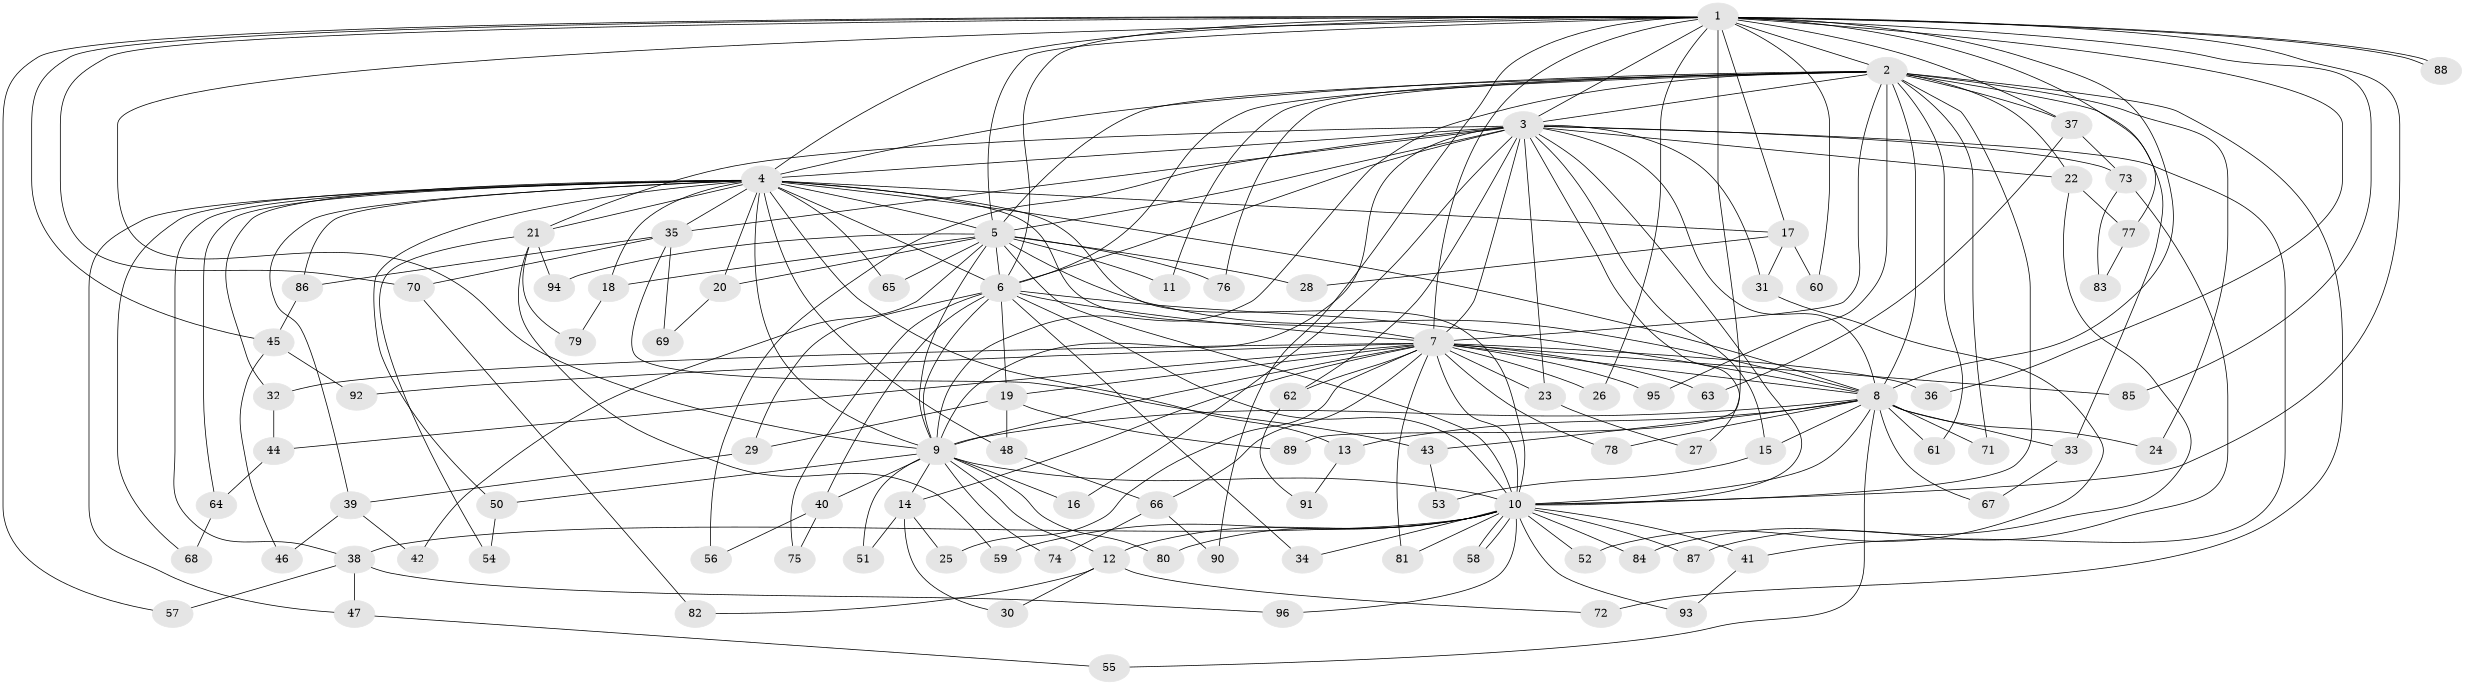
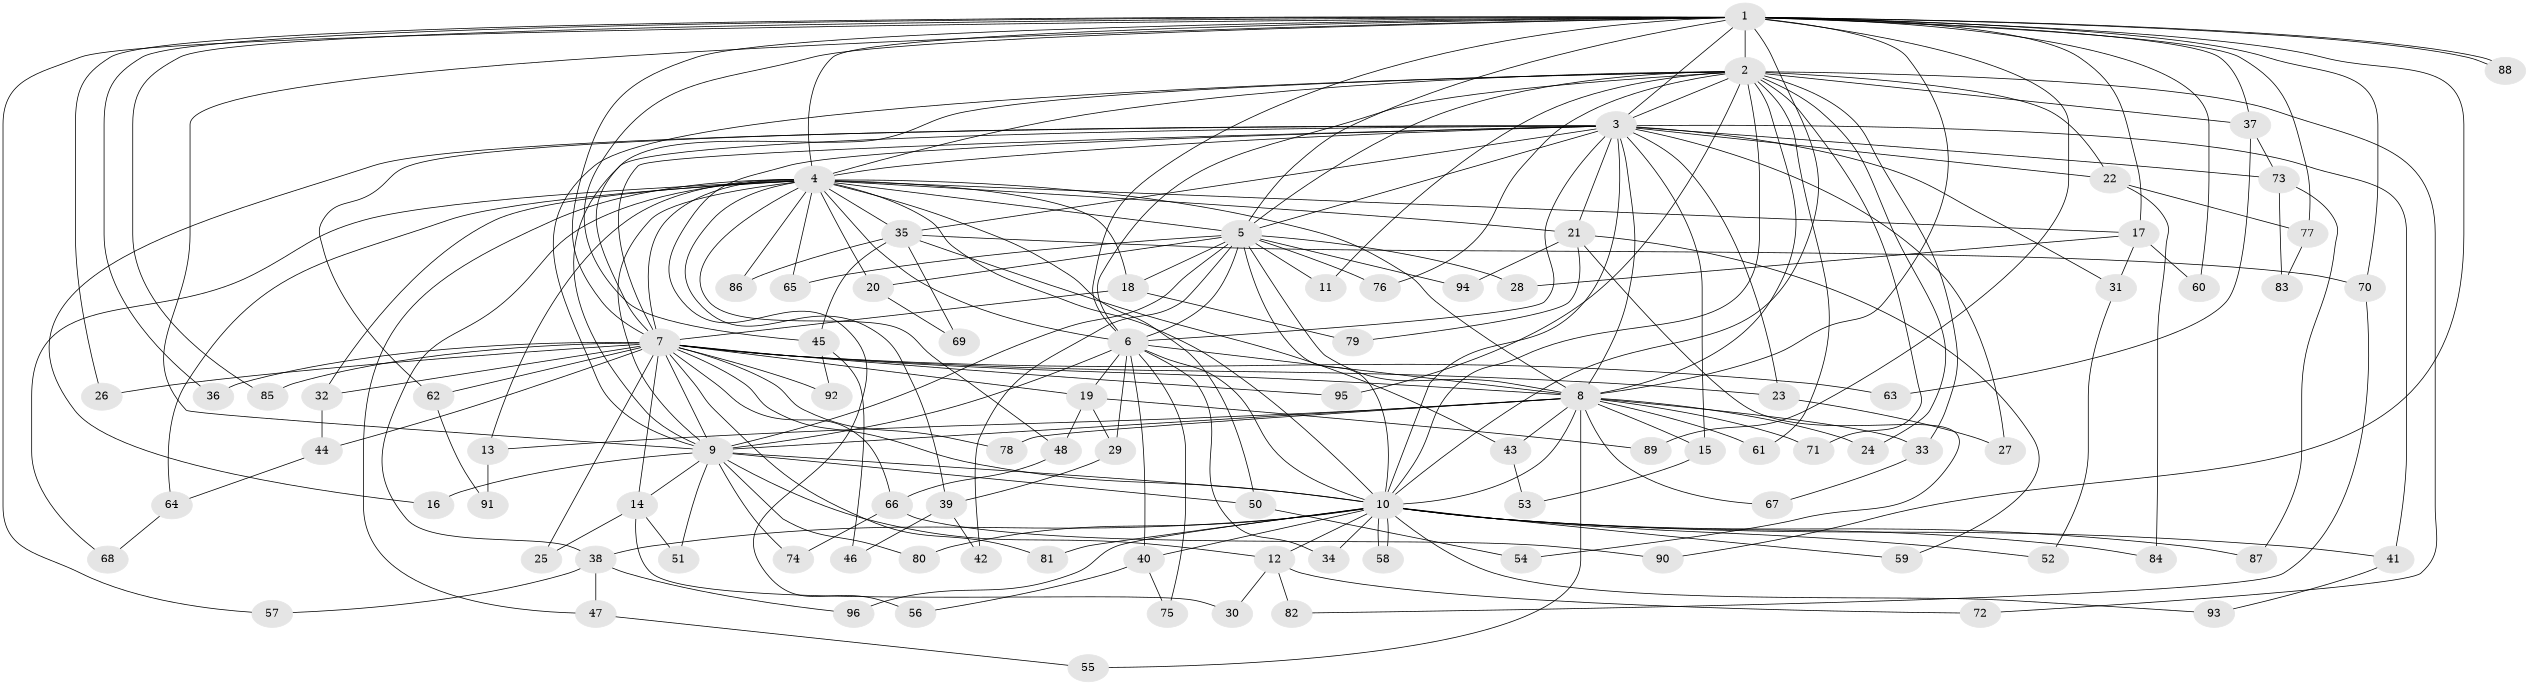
  graph {
    node [color=gray90 style=filled]
    1
    2
    3
    4
    5
    6
    7
    8
    9
    10
    17
    26
    36
    37
    45
    57
    60
    70
    77
    85
    88
    89
    90
    11
    22
    24
    33
    61
    71
    72
    76
    95
    15
    16
    21
    23
    27
    31
    35
    41
    56
    62
    73
    13
    18
    20
    32
    38
    39
    47
    48
    50
    64
    65
    68
    86
    28
    42
    94
    19
    29
    34
    40
    75
    14
    25
    44
    63
    66
    78
    81
    92
    43
    55
    67
    12
    51
    74
    80
    52
    58
    59
    84
    87
    93
    96
    46
    82
    83
    53
    79
    54
    69
    91
    30
    1 -- 2
    1 -- 3
    1 -- 4
    1 -- 5
    1 -- 6
    1 -- 7
    1 -- 8
    1 -- 9
    1 -- 10
    1 -- 17
    1 -- 26
    1 -- 36
    1 -- 37
    1 -- 45
    1 -- 57
    1 -- 60
    1 -- 70
    1 -- 77
    1 -- 85
    1 -- 88
    1 -- 88
    1 -- 89
    1 -- 90
    2 -- 3
    2 -- 4
    2 -- 5
    2 -- 6
    2 -- 7
    2 -- 8
    2 -- 9
    2 -- 10
    2 -- 37
    2 -- 11
    2 -- 22
    2 -- 24
    2 -- 33
    2 -- 61
    2 -- 71
    2 -- 72
    2 -- 76
    2 -- 95
    3 -- 4
    3 -- 5
    3 -- 6
    3 -- 7
    3 -- 8
    3 -- 9
    3 -- 10
    3 -- 22
    3 -- 15
    3 -- 16
    3 -- 21
    3 -- 23
    3 -- 27
    3 -- 31
    3 -- 35
    3 -- 41
    3 -- 56
    3 -- 62
    3 -- 73
    4 -- 5
    4 -- 6
    4 -- 7
    4 -- 8
    4 -- 9
    4 -- 10
    4 -- 17
    4 -- 21
    4 -- 35
    4 -- 13
    4 -- 18
    4 -- 20
    4 -- 32
    4 -- 38
    4 -- 39
    4 -- 47
    4 -- 48
    4 -- 50
    4 -- 64
    4 -- 65
    4 -- 68
    4 -- 86
    5 -- 6
    5 -- 8
    5 -- 9
    5 -- 10
    5 -- 11
    5 -- 76
    5 -- 18
    5 -- 20
    5 -- 65
    5 -- 28
    5 -- 42
    5 -- 94
-   6 -- 7
+   18 -- 7
    6 -- 8
    6 -- 9
    6 -- 10
    6 -- 19
    6 -- 29
    6 -- 34
    6 -- 40
    6 -- 75
    7 -- 8
    7 -- 9
    7 -- 10
    7 -- 26
    7 -- 36
    7 -- 85
    7 -- 95
    7 -- 23
    7 -- 62
    7 -- 32
    7 -- 19
    7 -- 14
    7 -- 25
    7 -- 44
    7 -- 63
    7 -- 66
    7 -- 78
    7 -- 81
    7 -- 92
    8 -- 9
    8 -- 10
    8 -- 24
    8 -- 33
    8 -- 61
    8 -- 71
    8 -- 15
    8 -- 13
    8 -- 78
    8 -- 43
    8 -- 55
    8 -- 67
    9 -- 10
    9 -- 16
    9 -- 50
    9 -- 14
    9 -- 12
    9 -- 51
    9 -- 74
    9 -- 80
    10 -- 41
    10 -- 38
    10 -- 34
-   9 -- 40
+   10 -- 40
    10 -- 81
    10 -- 12
    10 -- 80
    10 -- 52
    10 -- 58
    10 -- 58
    10 -- 59
    10 -- 84
    10 -- 87
    10 -- 93
    10 -- 96
    17 -- 60
    17 -- 31
    17 -- 28
    37 -- 73
    37 -- 63
    45 -- 92
    45 -- 46
    70 -- 82
    77 -- 83
    22 -- 77
    22 -- 84
    33 -- 67
    15 -- 53
    21 -- 94
    21 -- 59
    21 -- 79
    21 -- 54
    23 -- 27
    31 -- 52
-   86 -- 45
+   35 -- 45
    35 -- 70
    35 -- 86
    35 -- 43
    35 -- 69
    41 -- 93
    62 -- 91
    73 -- 87
    73 -- 83
    13 -- 91
    18 -- 79
    20 -- 69
    32 -- 44
    38 -- 57
    38 -- 47
    38 -- 96
    39 -- 42
    39 -- 46
    47 -- 55
    48 -- 66
    50 -- 54
    64 -- 68
    19 -- 89
    19 -- 48
    19 -- 29
    29 -- 39
    40 -- 56
    40 -- 75
    14 -- 25
    14 -- 51
    14 -- 30
    44 -- 64
    66 -- 90
    66 -- 74
    43 -- 53
    12 -- 72
    12 -- 82
    12 -- 30
  }
